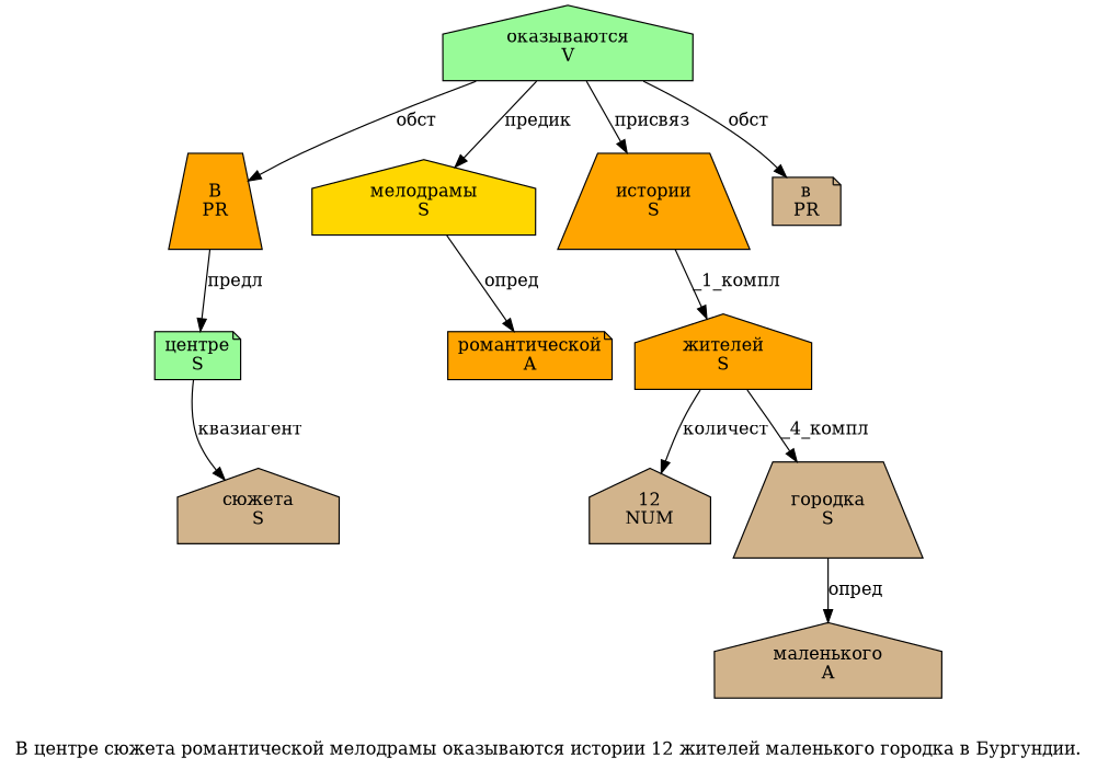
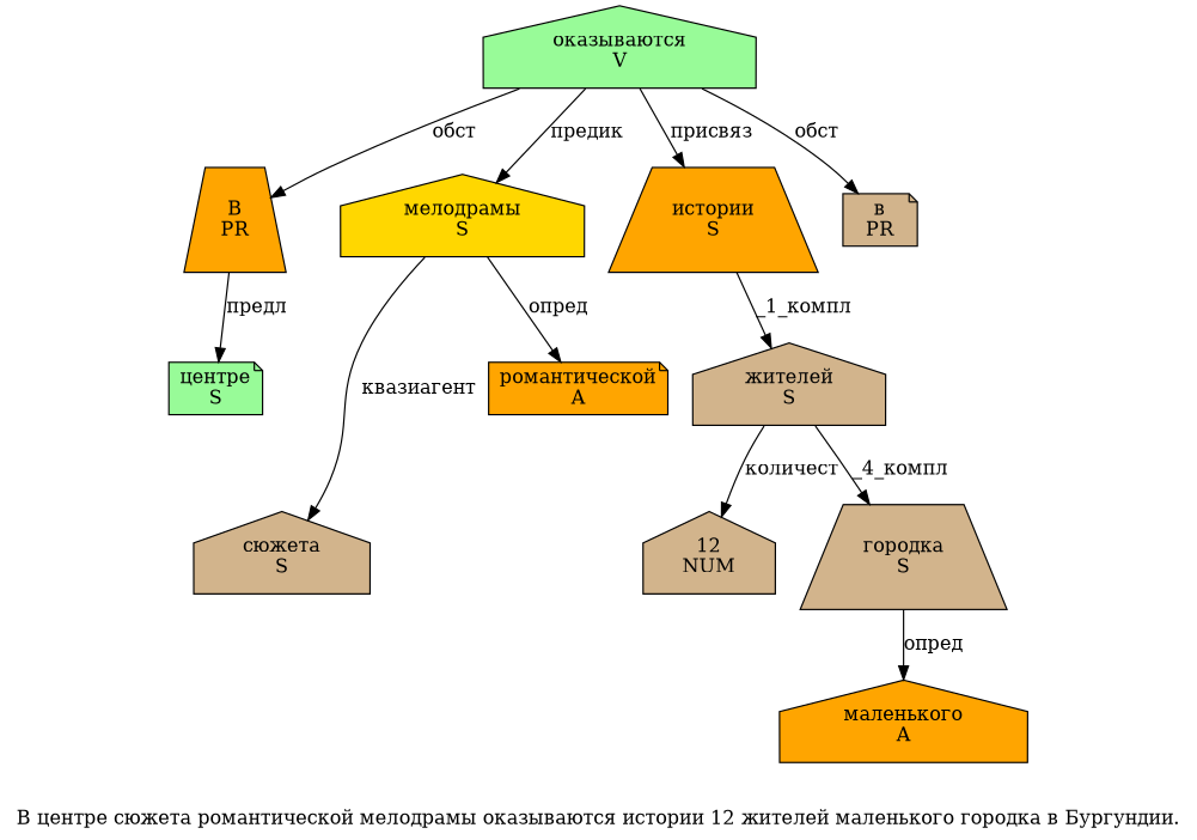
  digraph {
    label="В центре сюжета романтической мелодрамы оказываются истории 12 жителей маленького городка в Бургундии."
    node [fillcolor=tan penwidth=1 shape=house style=filled]
    n1 [fillcolor=orange label="В\nPR" shape=trapezium]
    n2 [fillcolor=palegreen label="центре\nS" shape=note]
    n3 [label="сюжета\nS"]
    n4 [fillcolor=orange label="романтической\nA" shape=note]
    n5 [fillcolor=gold label="мелодрамы\nS"]
    n6 [fillcolor=palegreen label="оказываются\nV"]
    n7 [fillcolor=orange label="истории\nS" shape=trapezium]
    n8 [label="в\nPR" shape=note]
-   n9 [fillcolor=orange label="жителей\nS"]
+   n9 [label="жителей\nS"]
    n10 [label="12\nNUM"]
    n11 [label="городка\nS" shape=trapezium]
-   n12 [label="маленького\nA"]
+   n12 [fillcolor=orange label="маленького\nA"]
    n1 -> n2 [label="предл"]
-   n2 -> n3 [label="квазиагент"]
+   n5 -> n3 [label="квазиагент"]
    n5 -> n4 [label="опред"]
    n6 -> n1 [label="обст"]
    n6 -> n5 [label="предик"]
    n6 -> n7 [label="присвяз"]
    n6 -> n8 [label="обст"]
    n7 -> n9 [label="_1_компл"]
    n9 -> n10 [label="количест"]
    n9 -> n11 [label="_4_компл"]
    n11 -> n12 [label="опред"]
  }
